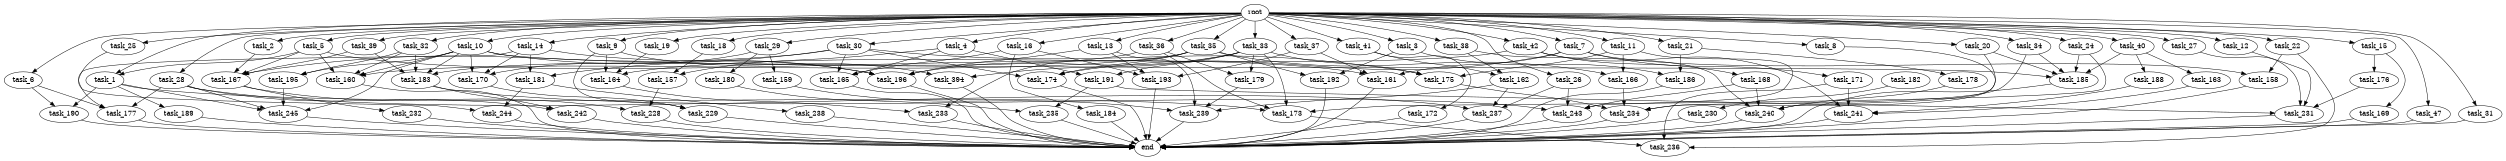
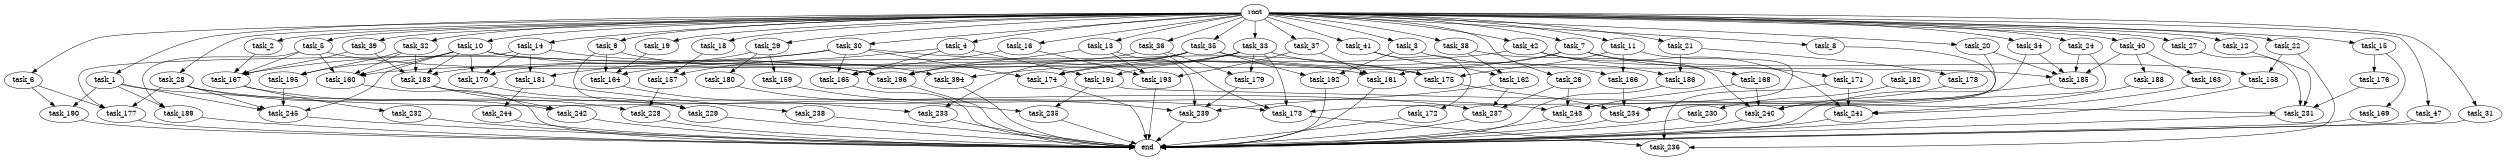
  digraph {
    root
    task_1
    task_2
    task_3
    task_4
    task_5
    task_6
    task_7
    task_8
    task_9
    task_10
    task_11
    task_12
    task_13
    task_14
    task_15
    task_16
    n18 [label=task_47]
    task_18
    task_19
    task_20
    task_21
    task_22
    task_24
-   task_25
    task_26
    task_27
    task_28
    task_29
    task_30
    task_31
    task_32
    task_33
    task_34
    task_35
    task_36
    task_37
    task_38
    task_39
    task_40
    task_41
    task_42
    task_173
    task_189
    task_190
    task_245
    task_167
    task_186
    task_192
    task_157
    task_165
    task_191
    task_160
    task_161
    task_177
    task_158
    task_171
    task_174
    task_240
    task_164
    n61 [label=task_394]
    task_229
    task_170
    task_183
    task_185
    task_195
    task_196
    task_166
    task_175
    task_243
    task_231
    task_193
    task_239
    task_181
    task_169
    task_176
-   task_184
    end
    task_234
    task_178
    task_236
    task_244
    task_237
    task_242
    task_159
    task_180
    task_179
    task_233
    task_162
    task_163
    task_188
    task_172
    task_168
    task_241
    task_228
    task_232
    task_235
    task_238
    task_182
    task_230
    root -> task_1
    root -> task_2
    root -> task_3
    root -> task_4
    root -> task_5
    root -> task_6
    root -> task_7
    root -> task_8
    root -> task_9
    root -> task_10
    root -> task_11
    root -> task_12
    root -> task_13
    root -> task_14
    root -> task_15
    root -> task_16
    root -> n18
    root -> task_18
    root -> task_19
    root -> task_20
    root -> task_21
    root -> task_22
    root -> task_24
-   root -> task_25
    root -> task_26
    root -> task_27
    root -> task_28
    root -> task_29
    root -> task_30
    root -> task_31
    root -> task_32
    root -> task_33
    root -> task_34
    root -> task_35
    root -> task_36
    root -> task_37
    root -> task_38
    root -> task_39
    root -> task_40
    root -> task_41
    root -> task_42
    task_1 -> task_173
    task_1 -> task_189
    task_1 -> task_190
    task_1 -> task_245
    task_2 -> task_167
    task_3 -> task_186
    task_3 -> task_192
    task_4 -> task_157
    task_4 -> task_165
    task_4 -> task_191
-   task_5 -> task_1
+   task_5 -> task_189
    task_5 -> task_167
    task_5 -> task_160
    task_5 -> task_161
    task_6 -> task_190
    task_6 -> task_177
    task_7 -> task_161
    task_7 -> task_158
    task_7 -> task_171
    task_7 -> task_174
    task_8 -> task_240
    task_9 -> task_164
    task_9 -> n61
    task_9 -> task_229
    task_10 -> task_245
    task_10 -> task_160
    task_10 -> task_170
    task_10 -> task_183
    task_10 -> task_185
    task_10 -> task_195
    task_10 -> task_196
    task_11 -> task_166
    task_11 -> task_175
    task_11 -> task_243
    task_12 -> task_231
    task_13 -> task_196
    task_13 -> task_193
    task_13 -> task_239
    task_14 -> task_177
    task_14 -> task_170
    task_14 -> task_196
    task_14 -> task_181
    task_15 -> task_169
    task_15 -> task_176
    task_16 -> task_165
    task_16 -> task_193
-   task_16 -> task_184
    n18 -> end
    task_18 -> task_157
    task_19 -> task_164
    task_20 -> task_185
    task_20 -> task_234
    task_21 -> task_186
    task_21 -> task_178
    task_22 -> task_158
    task_22 -> task_236
    task_24 -> task_173
    task_24 -> task_185
-   task_25 -> task_244
    task_26 -> task_243
    task_26 -> task_237
    task_27 -> task_231
    task_28 -> task_245
    task_28 -> task_177
    task_28 -> task_237
    task_28 -> task_242
    task_29 -> task_170
    task_29 -> task_159
    task_29 -> task_180
    task_30 -> task_167
    task_30 -> task_165
    task_30 -> task_174
    task_30 -> task_175
    task_30 -> task_181
    task_31 -> end
    task_32 -> task_160
    task_32 -> task_183
    task_32 -> task_195
    task_33 -> task_173
    task_33 -> task_191
    task_33 -> n61
    task_33 -> task_196
    task_33 -> task_175
    task_33 -> task_179
    task_34 -> task_185
    task_34 -> task_234
    task_35 -> task_192
    task_35 -> task_160
    task_35 -> task_174
    task_35 -> task_166
    task_35 -> task_233
    task_36 -> task_173
    task_36 -> task_183
    task_36 -> task_179
    task_37 -> task_161
    task_37 -> task_193
    task_38 -> task_240
    task_38 -> task_162
    task_39 -> task_167
    task_39 -> task_183
    task_40 -> task_185
    task_40 -> task_163
    task_40 -> task_188
    task_41 -> task_162
    task_41 -> task_172
    task_42 -> task_164
    task_42 -> task_168
    task_42 -> task_241
    task_173 -> task_236
    task_189 -> end
    task_190 -> end
    task_245 -> end
    task_167 -> task_228
    task_167 -> task_232
    task_186 -> end
    task_192 -> end
    task_157 -> task_228
    task_165 -> end
    task_191 -> task_231
    task_191 -> task_235
    task_160 -> end
    task_161 -> end
    task_177 -> end
    task_158 -> end
    task_171 -> task_236
    task_171 -> task_241
    task_174 -> end
    task_240 -> end
    task_164 -> task_233
    n61 -> end
    task_229 -> end
    task_170 -> task_229
    task_183 -> task_243
    task_183 -> task_242
    task_185 -> end
    task_195 -> task_245
    task_196 -> end
    task_166 -> task_234
    task_175 -> task_234
    task_243 -> end
    task_231 -> end
    task_193 -> end
    task_239 -> end
    task_181 -> task_244
    task_181 -> task_238
    task_169 -> end
    task_176 -> task_231
-   task_184 -> end
    task_234 -> end
    task_178 -> task_240
    task_244 -> end
    task_237 -> end
    task_242 -> end
    task_159 -> task_239
    task_180 -> task_235
    task_179 -> task_239
    task_233 -> end
    task_162 -> task_239
    task_162 -> task_237
    task_163 -> task_241
    task_188 -> task_241
    task_172 -> end
    task_168 -> task_240
    task_168 -> task_243
    task_241 -> end
    task_228 -> end
    task_232 -> end
    task_235 -> end
    task_238 -> end
    task_182 -> task_230
    task_230 -> end
  }
